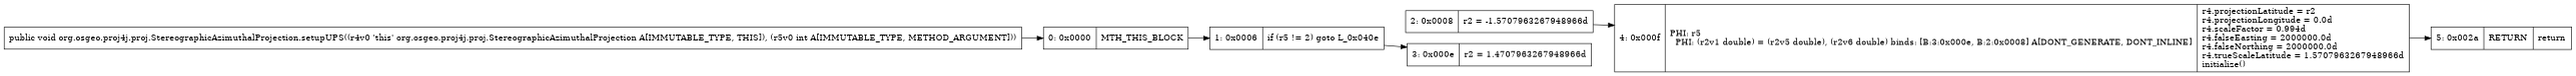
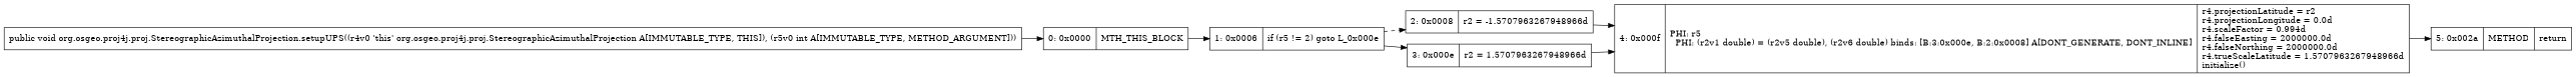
  digraph {
    rankdir=LR
    node [shape=record]
    n1 [label="{0\:\ 0x0000|MTH_THIS_BLOCK\l}"]
-   n2 [label="{1\:\ 0x0006|if (r5 != 2) goto L_0x040e\l}"]
+   n2 [label="{1\:\ 0x0006|if (r5 != 2) goto L_0x000e\l}"]
    n3 [label="{2\:\ 0x0008|r2 = \-1.5707963267948966d\l}"]
-   n4 [label="{3\:\ 0x000e|r2 = 1.4707963267948966d\l}"]
+   n4 [label="{3\:\ 0x000e|r2 = 1.5707963267948966d\l}"]
    n5 [label="{4\:\ 0x000f|PHI: r5 \l  PHI: (r2v1 double) = (r2v5 double), (r2v6 double) binds: [B:3:0x000e, B:2:0x0008] A[DONT_GENERATE, DONT_INLINE]\l|r4.projectionLatitude = r2\lr4.projectionLongitude = 0.0d\lr4.scaleFactor = 0.994d\lr4.falseEasting = 2000000.0d\lr4.falseNorthing = 2000000.0d\lr4.trueScaleLatitude = 1.5707963267948966d\linitialize()\l}"]
-   n6 [label="{5\:\ 0x002a|RETURN\l|return\l}"]
+   n6 [label="{5\:\ 0x002a|METHOD\l|return\l}"]
    n7 [label="{public void org.osgeo.proj4j.proj.StereographicAzimuthalProjection.setupUPS((r4v0 'this' org.osgeo.proj4j.proj.StereographicAzimuthalProjection A[IMMUTABLE_TYPE, THIS]), (r5v0 int A[IMMUTABLE_TYPE, METHOD_ARGUMENT])) }"]
    n1 -> n2
+   n2 -> n3 [style=dashed]
    n2 -> n4
    n3 -> n5
+   n4 -> n5
    n5 -> n6
    n7 -> n1
  }
